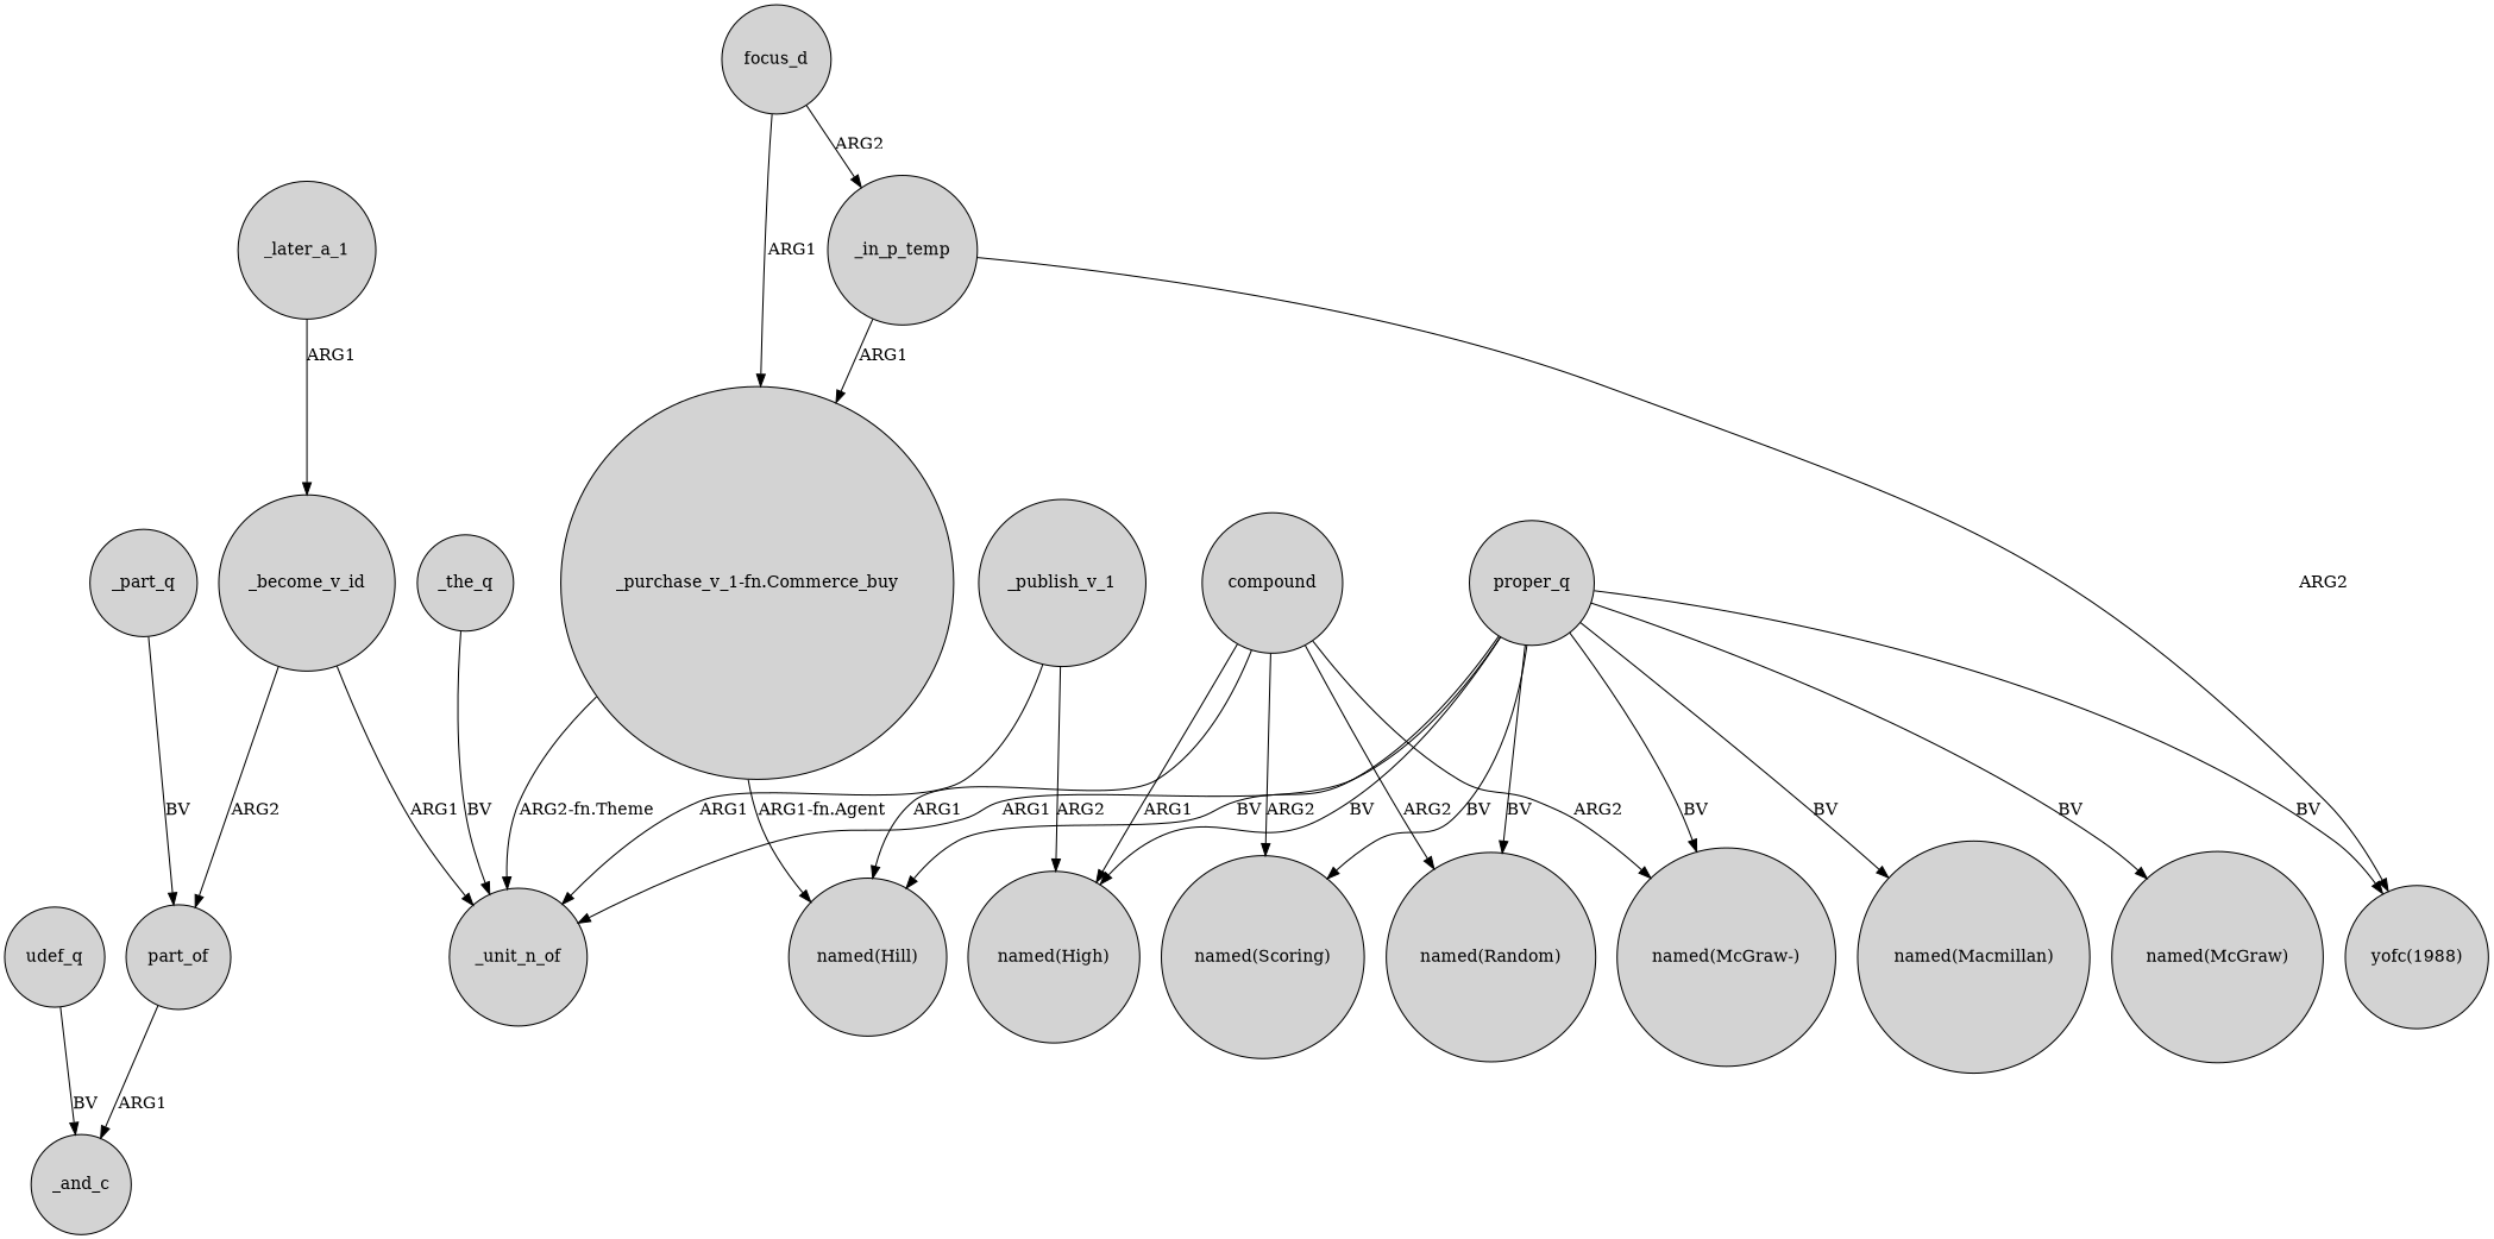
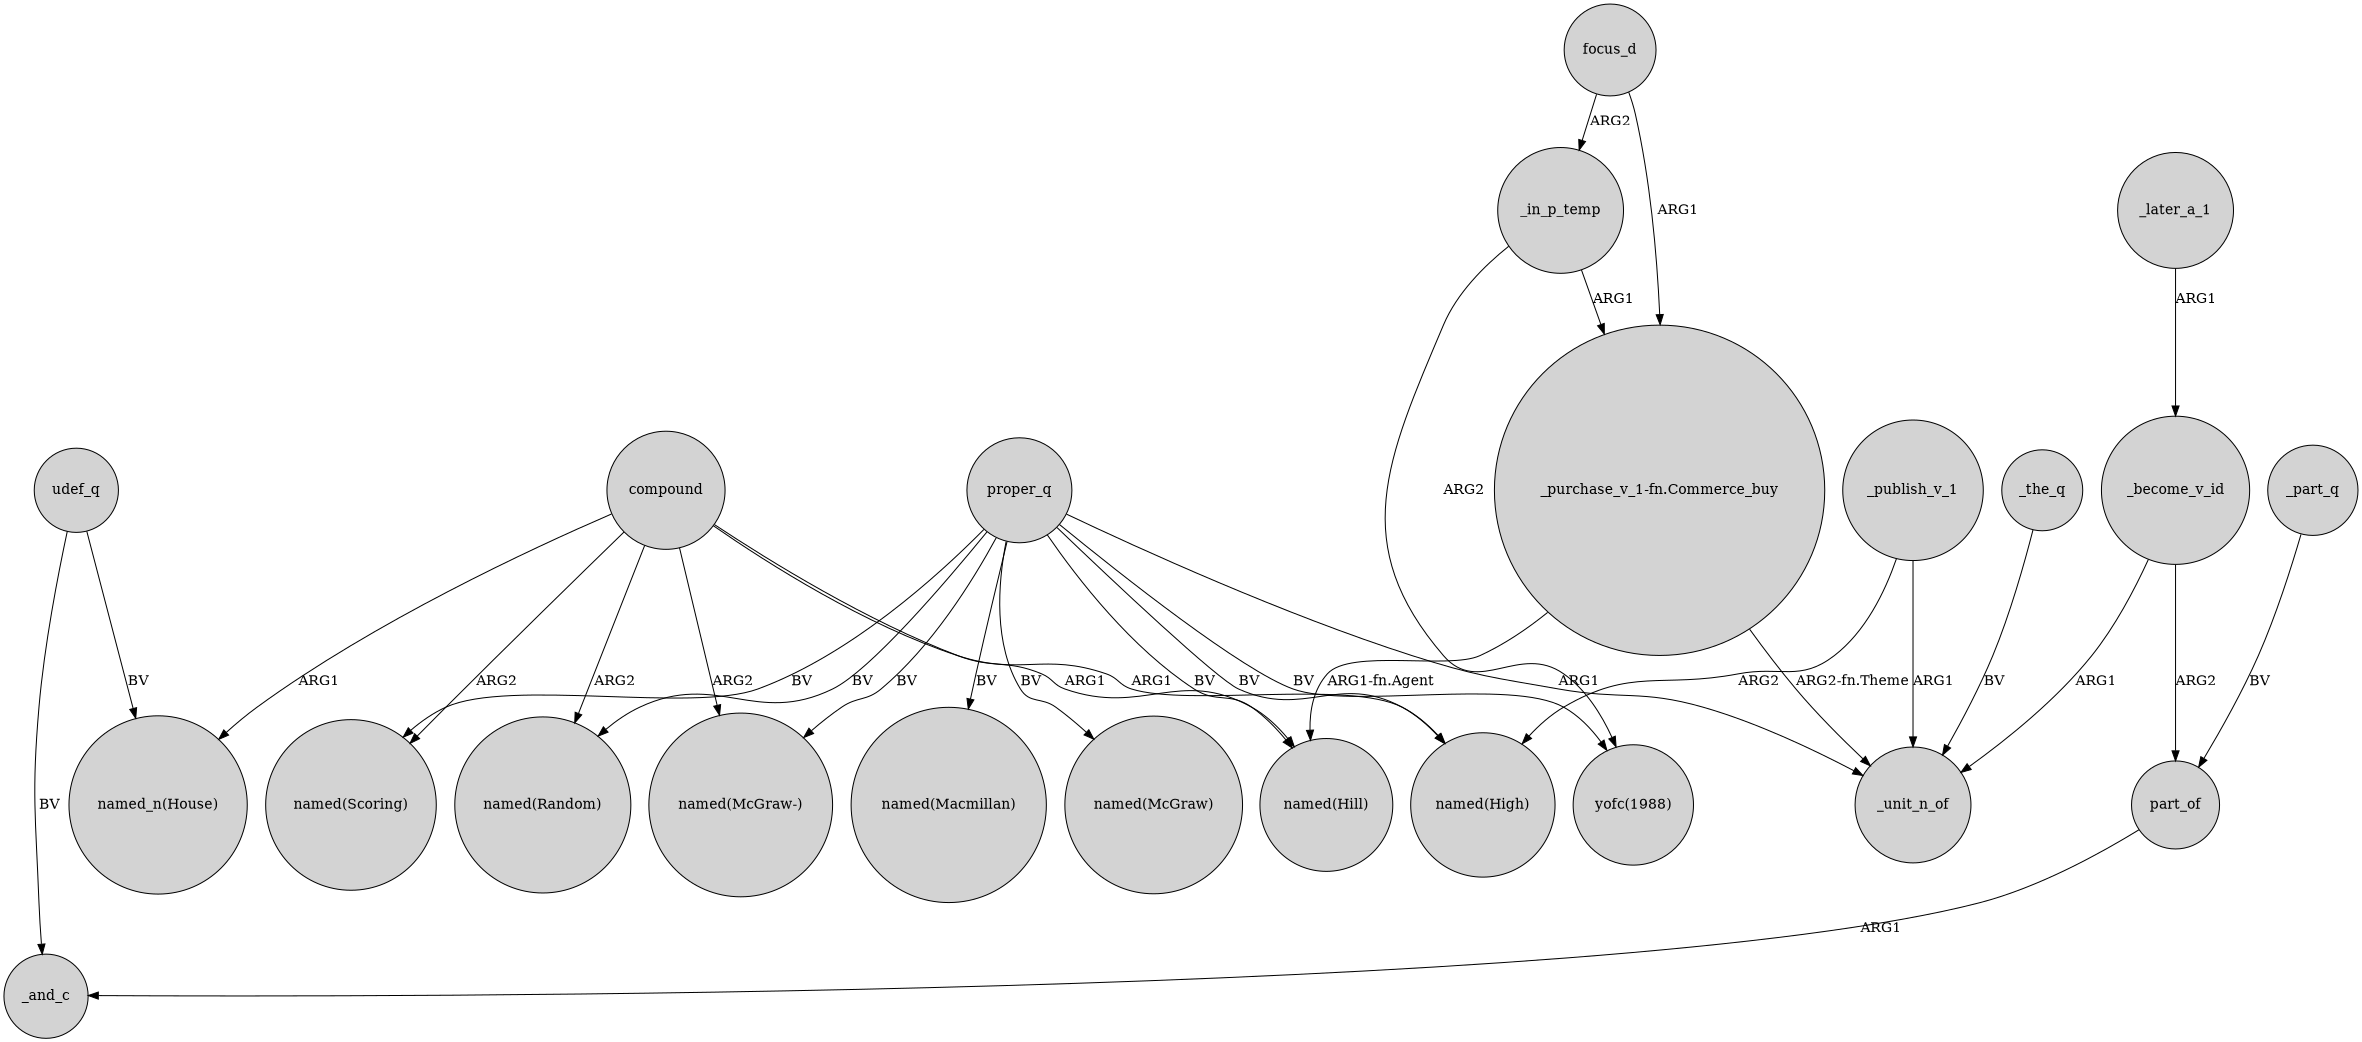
  digraph {
    node [shape=circle style=filled]
    udef_q
+   "named_n(House)"
    _and_c
    _become_v_id
    _unit_n_of
    part_of
    focus_d
    _in_p_temp
    "_purchase_v_1-fn.Commerce_buy"
    "yofc(1988)"
    "named(Hill)"
    compound
    "named(McGraw-)"
    "named(High)"
    "named(Scoring)"
    "named(Random)"
    proper_q
    "named(Macmillan)"
    "named(McGraw)"
    _part_q
    _later_a_1
    _publish_v_1
    _the_q
+   udef_q -> "named_n(House)" [label=BV]
    udef_q -> _and_c [label=BV]
    _become_v_id -> _unit_n_of [label=ARG1]
    _become_v_id -> part_of [label=ARG2]
    part_of -> _and_c [label=ARG1]
    focus_d -> _in_p_temp [label=ARG2]
    focus_d -> "_purchase_v_1-fn.Commerce_buy" [label=ARG1]
    _in_p_temp -> "_purchase_v_1-fn.Commerce_buy" [label=ARG1]
    _in_p_temp -> "yofc(1988)" [label=ARG2]
    "_purchase_v_1-fn.Commerce_buy" -> _unit_n_of [label="ARG2-fn.Theme"]
    "_purchase_v_1-fn.Commerce_buy" -> "named(Hill)" [label="ARG1-fn.Agent"]
+   compound -> "named_n(House)" [label=ARG1]
    compound -> "named(Hill)" [label=ARG1]
    compound -> "named(McGraw-)" [label=ARG2]
    compound -> "named(High)" [label=ARG1]
    compound -> "named(Scoring)" [label=ARG2]
    compound -> "named(Random)" [label=ARG2]
    proper_q -> _unit_n_of [label=ARG1]
    proper_q -> "yofc(1988)" [label=BV]
    proper_q -> "named(Hill)" [label=BV]
    proper_q -> "named(McGraw-)" [label=BV]
    proper_q -> "named(High)" [label=BV]
    proper_q -> "named(Scoring)" [label=BV]
    proper_q -> "named(Random)" [label=BV]
    proper_q -> "named(Macmillan)" [label=BV]
    proper_q -> "named(McGraw)" [label=BV]
    _part_q -> part_of [label=BV]
    _later_a_1 -> _become_v_id [label=ARG1]
    _publish_v_1 -> _unit_n_of [label=ARG1]
    _publish_v_1 -> "named(High)" [label=ARG2]
    _the_q -> _unit_n_of [label=BV]
  }
